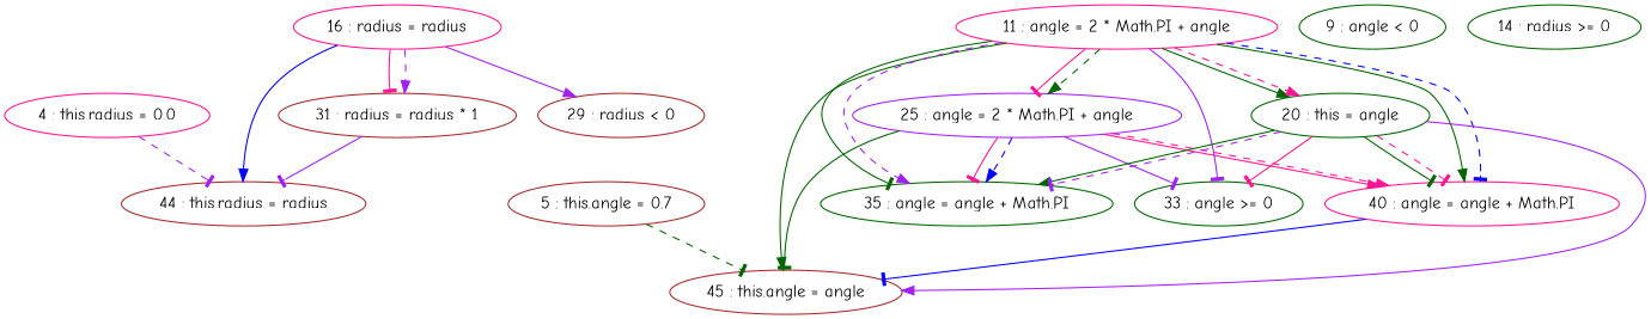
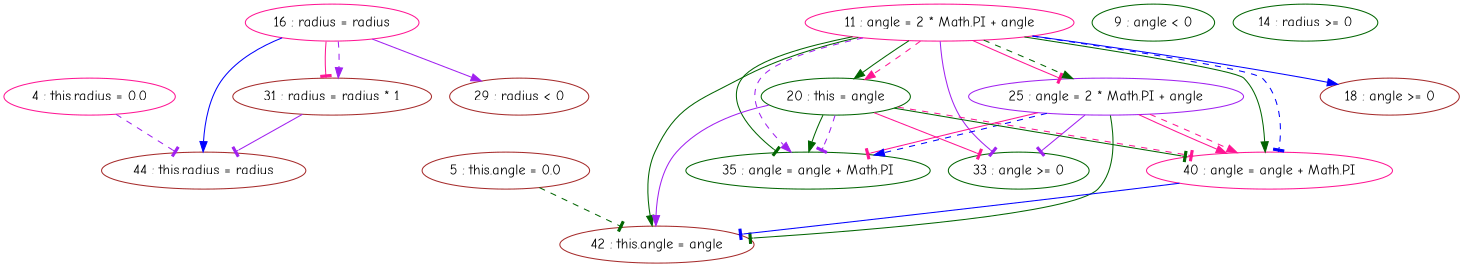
  digraph {
    fontname="Comic Neue"
    node [color=brown fontname="Comic Neue"]
    edge [arrowhead=tee color=purple fontname="Comic Neue"]
    "4 : this.radius = 0.0" [color=deeppink]
    "44 : this.radius = radius"
-   "5 : this.angle = 0.0" [label="5 : this.angle = 0.7"]
-   "45 : this.angle = angle"
+   "5 : this.angle = 0.0"
+   "45 : this.angle = angle" [label="42 : this.angle = angle"]
    "9 : angle < 0" [color=darkgreen]
    "11 : angle = 2 * Math.PI + angle" [color=deeppink]
    "25 : angle = 2 * Math.PI + angle" [color=purple]
+   "18 : angle >= 0"
    "35 : angle = angle + Math.PI" [color=darkgreen]
    "33 : angle >= 0" [color=darkgreen]
    "40 : angle = angle + Math.PI" [color=deeppink]
    n12 [color=darkgreen label="20 : this = angle"]
    "14 : radius >= 0" [color=darkgreen]
    "16 : radius = radius" [color=deeppink]
    "31 : radius = radius * 1"
    "29 : radius < 0"
    "4 : this.radius = 0.0" -> "44 : this.radius = radius" [style=dashed]
    "5 : this.angle = 0.0" -> "45 : this.angle = angle" [color=darkgreen style=dashed]
    "11 : angle = 2 * Math.PI + angle" -> "45 : this.angle = angle" [arrowhead=normal color=darkgreen]
    "11 : angle = 2 * Math.PI + angle" -> "25 : angle = 2 * Math.PI + angle" [color=deeppink]
    "11 : angle = 2 * Math.PI + angle" -> "25 : angle = 2 * Math.PI + angle" [arrowhead=normal color=darkgreen style=dashed]
+   "11 : angle = 2 * Math.PI + angle" -> "18 : angle >= 0" [arrowhead=normal color=blue]
    "11 : angle = 2 * Math.PI + angle" -> "35 : angle = angle + Math.PI" [color=darkgreen]
    "11 : angle = 2 * Math.PI + angle" -> "35 : angle = angle + Math.PI" [arrowhead=normal style=dashed]
    "11 : angle = 2 * Math.PI + angle" -> "33 : angle >= 0"
    "11 : angle = 2 * Math.PI + angle" -> "40 : angle = angle + Math.PI" [arrowhead=normal color=darkgreen]
    "11 : angle = 2 * Math.PI + angle" -> "40 : angle = angle + Math.PI" [color=blue style=dashed]
    "11 : angle = 2 * Math.PI + angle" -> n12 [arrowhead=normal color=darkgreen]
    "11 : angle = 2 * Math.PI + angle" -> n12 [arrowhead=normal color=deeppink style=dashed]
    "25 : angle = 2 * Math.PI + angle" -> "45 : this.angle = angle" [color=darkgreen]
    "25 : angle = 2 * Math.PI + angle" -> "35 : angle = angle + Math.PI" [color=deeppink]
    "25 : angle = 2 * Math.PI + angle" -> "35 : angle = angle + Math.PI" [arrowhead=normal color=blue style=dashed]
    "25 : angle = 2 * Math.PI + angle" -> "33 : angle >= 0"
    "25 : angle = 2 * Math.PI + angle" -> "40 : angle = angle + Math.PI" [arrowhead=normal color=deeppink]
    "25 : angle = 2 * Math.PI + angle" -> "40 : angle = angle + Math.PI" [arrowhead=normal color=deeppink style=dashed]
    "40 : angle = angle + Math.PI" -> "45 : this.angle = angle" [color=blue]
    n12 -> "45 : this.angle = angle" [arrowhead=normal]
    n12 -> "35 : angle = angle + Math.PI" [arrowhead=normal color=darkgreen]
    n12 -> "35 : angle = angle + Math.PI" [style=dashed]
    n12 -> "33 : angle >= 0" [color=deeppink]
    n12 -> "40 : angle = angle + Math.PI" [color=darkgreen]
    n12 -> "40 : angle = angle + Math.PI" [color=deeppink style=dashed]
    "16 : radius = radius" -> "44 : this.radius = radius" [arrowhead=normal color=blue]
    "16 : radius = radius" -> "31 : radius = radius * 1" [color=deeppink]
    "16 : radius = radius" -> "31 : radius = radius * 1" [arrowhead=normal style=dashed]
    "16 : radius = radius" -> "29 : radius < 0" [arrowhead=normal]
    "31 : radius = radius * 1" -> "44 : this.radius = radius"
  }
